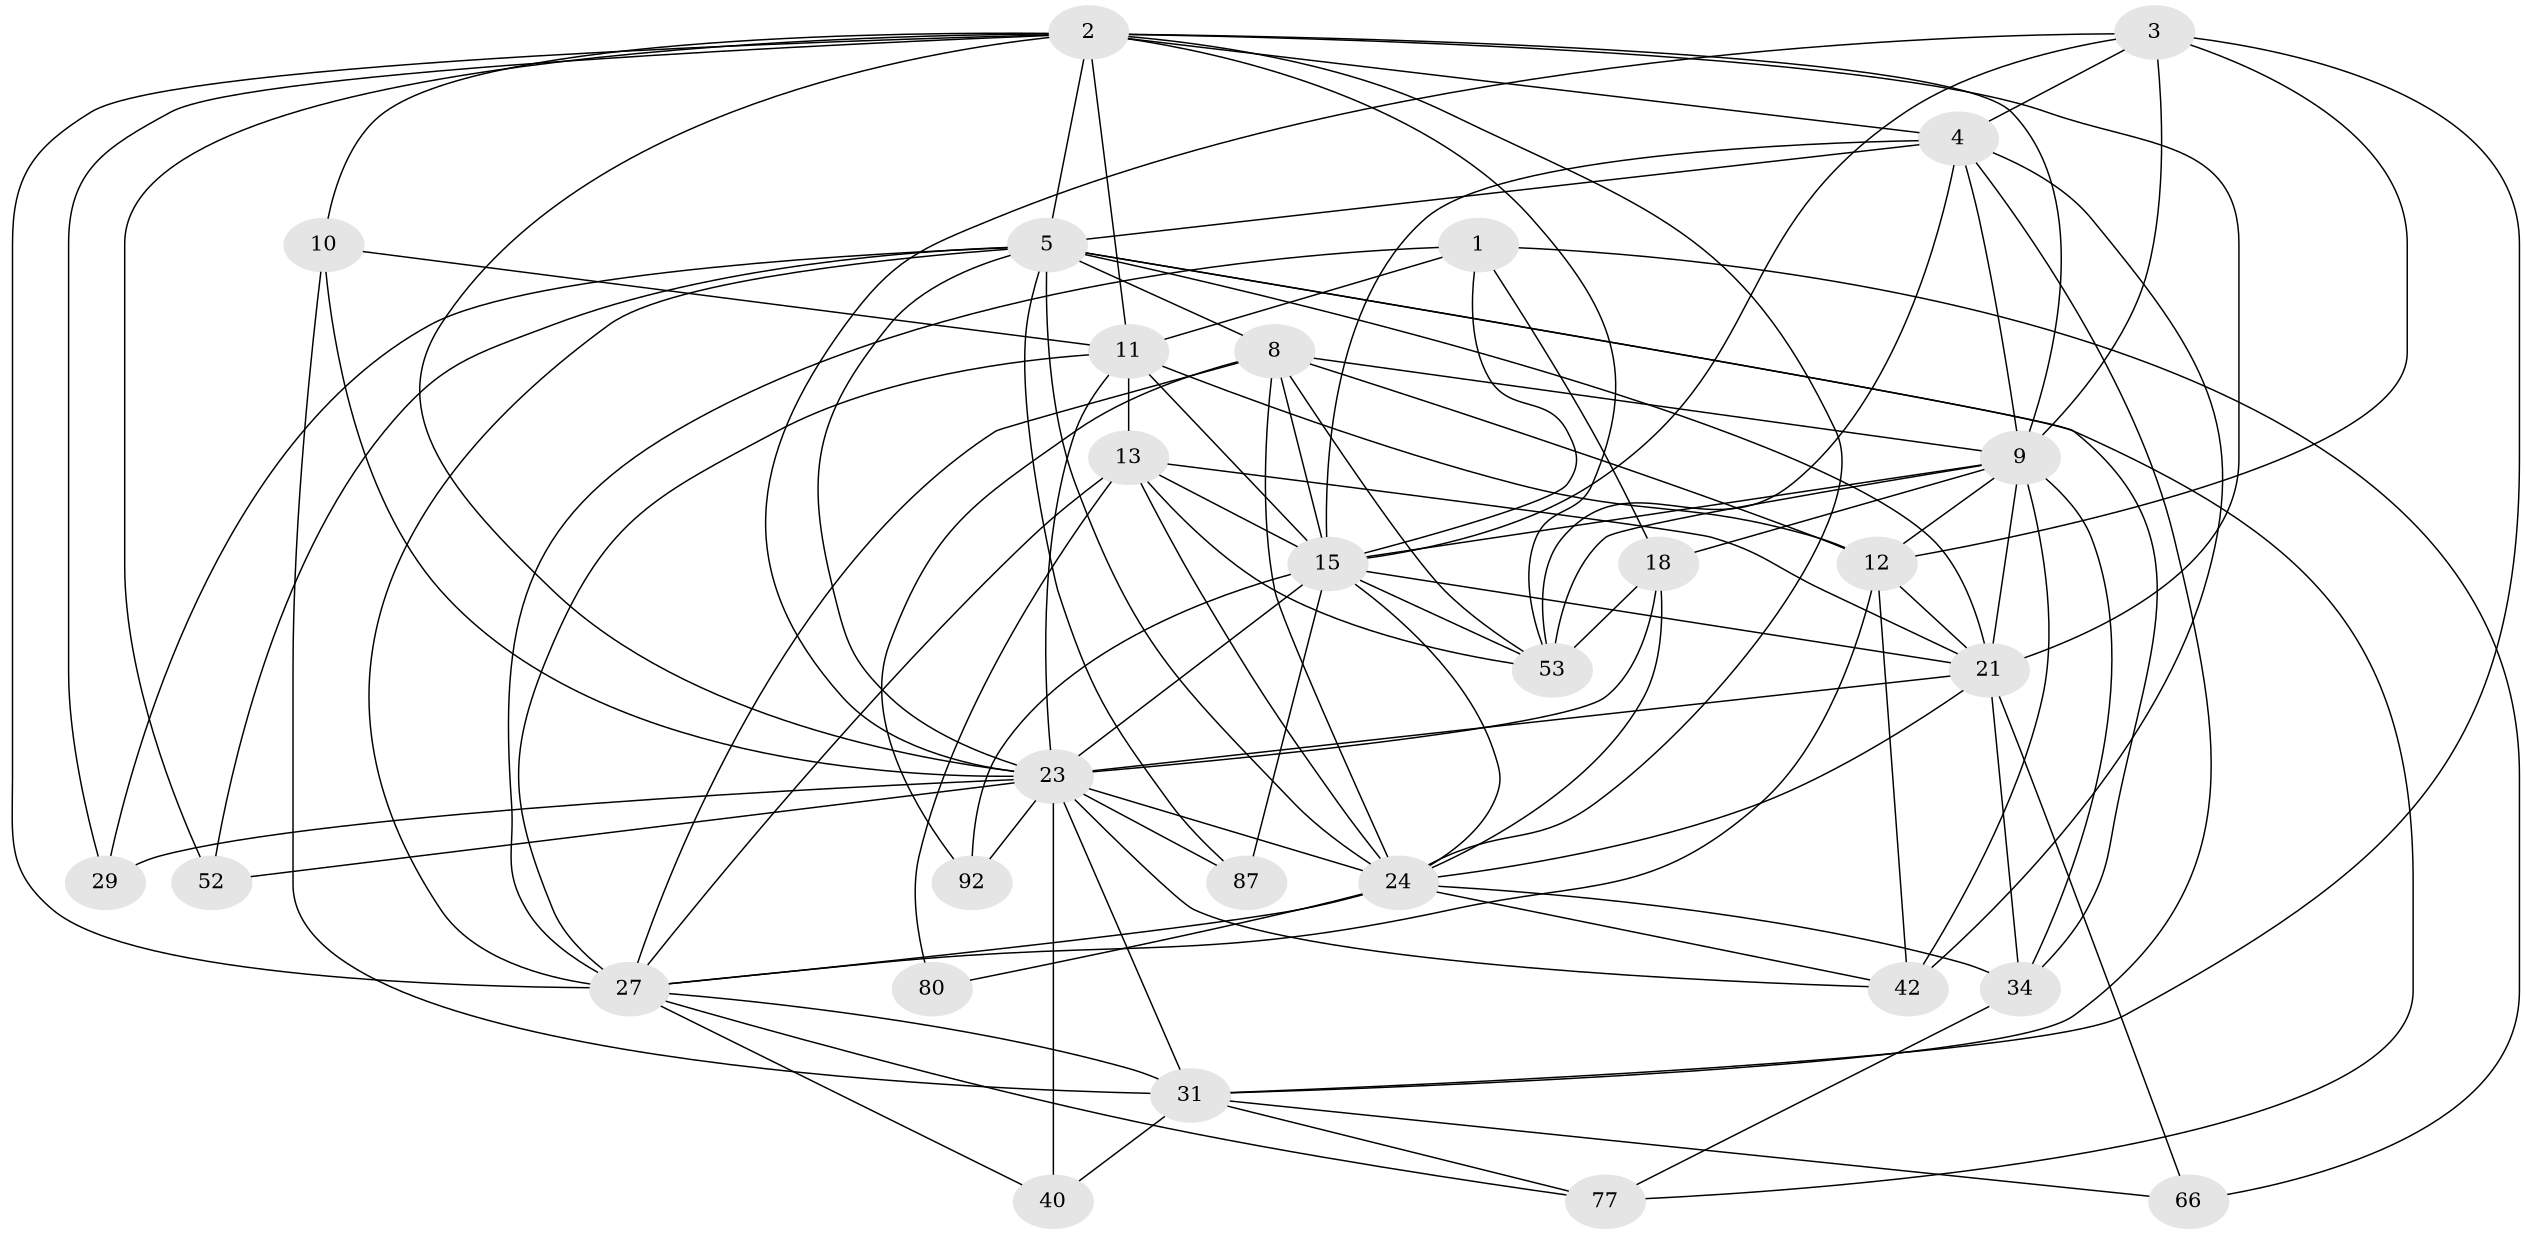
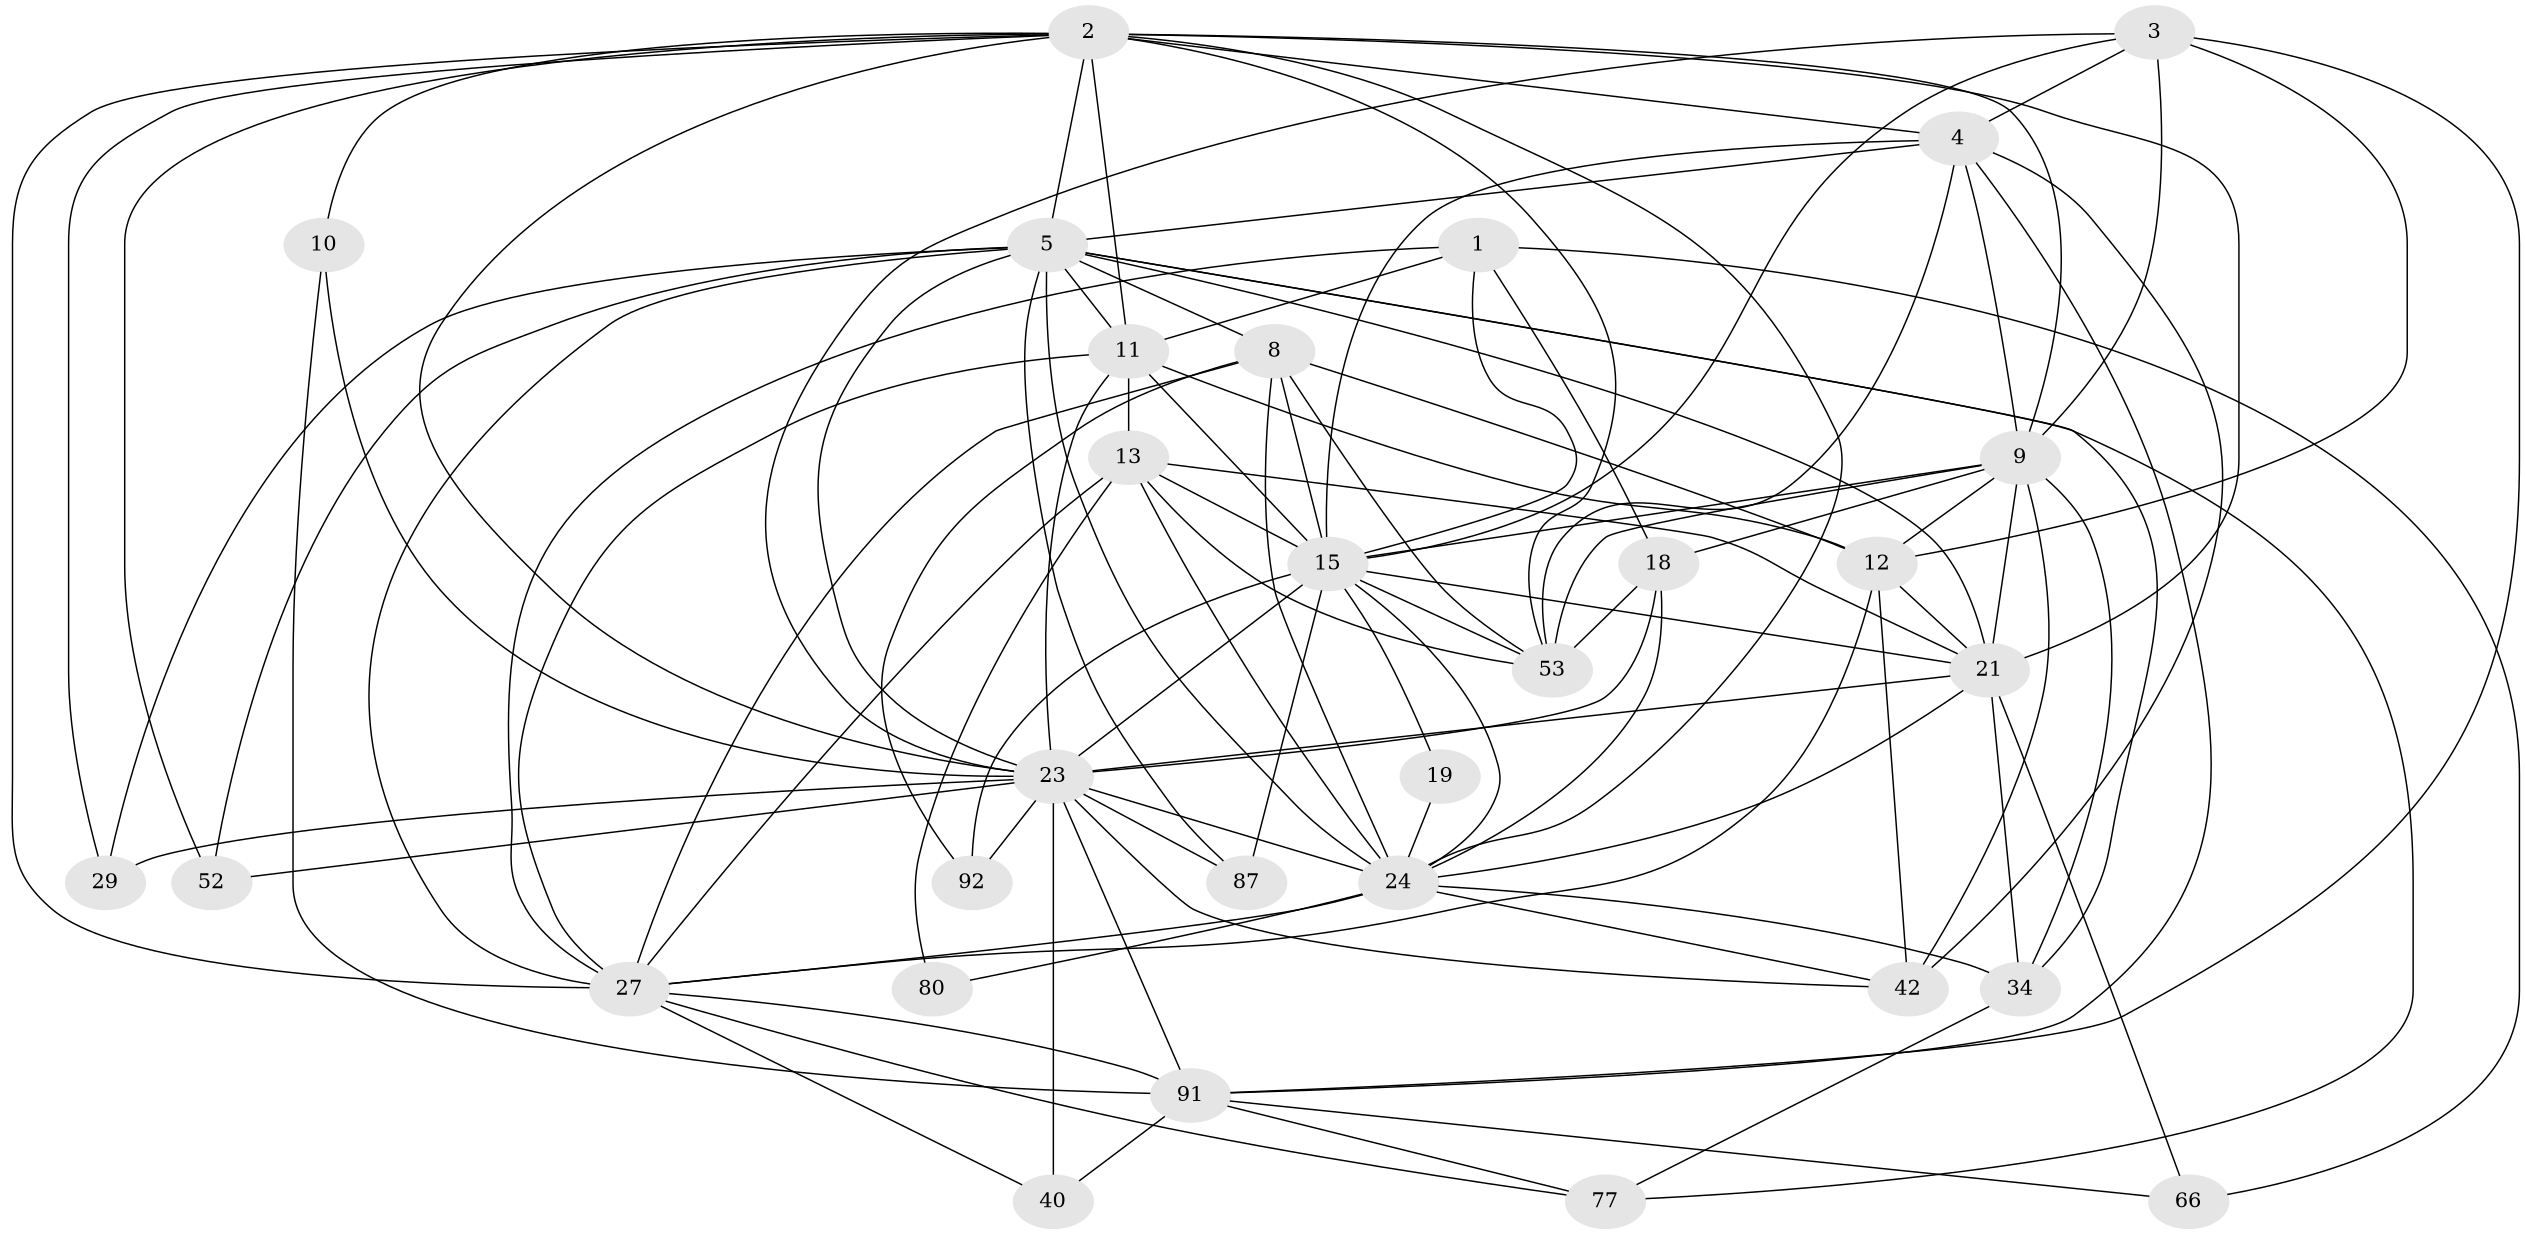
  graph {
    node [color=gray90 style=filled]
    1 [super="+22+25"]
    11 [super="+46+41"]
    15 [super="+59+33+56"]
    18 [super="+35"]
    27 [super="+96+50+30"]
    66
    23 [super="+44+60+67"]
    12 [super="+93"]
    13 [super="+17+36"]
    21 [super="+26+78+83"]
    24 [super="+28+71+39"]
    53 [super="+75"]
    87
    92
-   31 [super="+38"]
+   19
+   31 [super="+38" label=91]
    77
    40 [super="+70"]
    2 [super="+37+74"]
    4 [super="+45+54"]
    5 [super="+49+58+47+73"]
    9 [super="+16+68"]
    10 [super="+14"]
    29
    52 [super="+81"]
    42 [super="+57"]
    8 [super="+86+43"]
    34 [super="+76"]
    80
    3 [super="+7+6+82"]
    1 -- 11
    1 -- 15
    1 -- 18
    1 -- 27 [weight=2]
    1 -- 66
    11 -- 15 [weight=3]
    11 -- 27
    11 -- 23
    11 -- 12
    11 -- 13
    15 -- 23
    15 -- 21
    15 -- 24 [weight=2]
    15 -- 53
    15 -- 87
    15 -- 92
+   15 -- 19
    18 -- 23 [weight=2]
    18 -- 24
    18 -- 53
    27 -- 31 [weight=2]
    27 -- 77
    27 -- 40
    23 -- 24
    23 -- 87
    23 -- 92
    23 -- 31
    23 -- 40 [weight=2]
    23 -- 29
    23 -- 52
    23 -- 42
    12 -- 27
    12 -- 21
    12 -- 42
    13 -- 15
    13 -- 27
    13 -- 21 [weight=2]
    13 -- 24
    13 -- 53
    13 -- 80
    21 -- 66
    21 -- 23
    21 -- 24
    21 -- 34
    24 -- 27 [weight=3]
    24 -- 42 [weight=2]
    24 -- 34
    24 -- 80
+   19 -- 24
    31 -- 66
    31 -- 77
    31 -- 40
    2 -- 11
    2 -- 27 [weight=2]
    2 -- 23
    2 -- 21 [weight=2]
    2 -- 24
    2 -- 53
    2 -- 4
    2 -- 5
    2 -- 9
    2 -- 10
    2 -- 29
    2 -- 52
    4 -- 15
    4 -- 53
    4 -- 31
    4 -- 5
    4 -- 9
    4 -- 42
    5 -- 27 [weight=3]
    5 -- 23 [weight=2]
    5 -- 21
    5 -- 24 [weight=2]
    5 -- 87
    5 -- 77
    5 -- 29
    5 -- 52
    5 -- 8
    5 -- 34
    9 -- 15
    9 -- 18
    9 -- 12
    9 -- 21
    9 -- 53
    9 -- 42 [weight=2]
    9 -- 34
-   10 -- 11
+   5 -- 11
    10 -- 23
    10 -- 31
    8 -- 15
    8 -- 27
    8 -- 12
    8 -- 24
    8 -- 53
    8 -- 92
-   8 -- 9
    34 -- 77
    3 -- 15 [weight=2]
    3 -- 23
    3 -- 12 [weight=2]
    3 -- 31
    3 -- 4
    3 -- 9
  }
